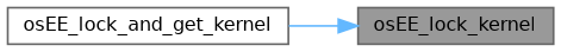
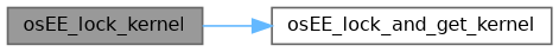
  digraph {
    rankdir=RL
    node [fontname=Helvetica fontsize=10 shape=box style=filled]
    n1 [color=gray40 fillcolor=grey60 fontcolor=black height=0.2 label=osEE_lock_kernel width=0.4]
    n2 [color=grey40 fillcolor=white height=0.2 label=osEE_lock_and_get_kernel width=0.4]
-   n1 -> n2 [color=steelblue1 dir=back fontname=Helvetica fontsize=10 labelfontname=Helvetica labelfontsize=10 style=solid]
+   n2 -> n1 [color=steelblue1 dir=back fontname=Helvetica fontsize=10 labelfontname=Helvetica labelfontsize=10 style=solid]
  }
